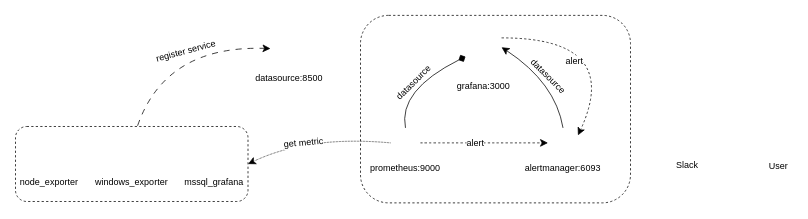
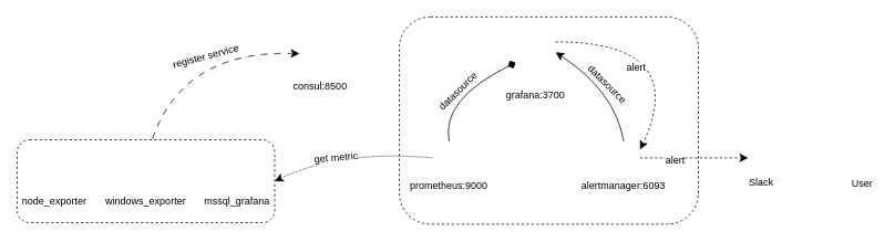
  <mxCell id="0" />
  <mxCell id="1" parent="0" />
  <mxCell id="2" value="" style="rounded=1;whiteSpace=wrap;html=1;dashed=1;fillColor=none;" vertex="1" parent="1"><mxGeometry x="480" y="20" width="360" height="250" as="geometry" /></mxCell>
- <mxCell id="3" value="grafana:3000" style="shape=image;verticalLabelPosition=bottom;labelBackgroundColor=default;verticalAlign=top;aspect=fixed;imageAspect=0;image=https://upload.wikimedia.org/wikipedia/commons/3/3b/Grafana_icon.svg;" vertex="1" parent="1"><mxGeometry x="620" y="50" width="48.08" height="50" as="geometry" /></mxCell>
- <mxCell id="4" style="edgeStyle=none;curved=1;rounded=0;orthogonalLoop=1;jettySize=auto;html=1;entryX=0;entryY=0.5;entryDx=0;entryDy=0;fontSize=12;startSize=8;endSize=8;dashed=1;" edge="1" parent="1" source="6" target="11"><mxGeometry relative="1" as="geometry" /></mxCell>
- <mxCell id="5" value="alert" style="edgeLabel;html=1;align=center;verticalAlign=middle;resizable=0;points=[];fontSize=12;" vertex="1" connectable="0" parent="4"><mxGeometry x="-0.141" relative="1" as="geometry"><mxPoint as="offset" /></mxGeometry></mxCell>
+ <mxCell id="3" value="grafana:3700" style="shape=image;verticalLabelPosition=bottom;labelBackgroundColor=default;verticalAlign=top;aspect=fixed;imageAspect=0;image=https://upload.wikimedia.org/wikipedia/commons/3/3b/Grafana_icon.svg;" vertex="1" parent="1"><mxGeometry x="620" y="50" width="48.08" height="50" as="geometry" /></mxCell>
  <mxCell id="6" value="prometheus:9000" style="shape=image;verticalLabelPosition=bottom;labelBackgroundColor=default;verticalAlign=top;aspect=fixed;imageAspect=0;image=https://static-00.iconduck.com/assets.00/prometheus-icon-511x512-1vmxbcxr.png;container=0;" vertex="1" parent="1"><mxGeometry x="520" y="170" width="39.92" height="40" as="geometry" /></mxCell>
  <mxCell id="7" value="Slack" style="shape=image;verticalLabelPosition=bottom;labelBackgroundColor=default;verticalAlign=top;aspect=fixed;imageAspect=0;image=https://upload.wikimedia.org/wikipedia/commons/thumb/d/d5/Slack_icon_2019.svg/2048px-Slack_icon_2019.svg.png;" vertex="1" parent="1"><mxGeometry x="900" y="174.08" width="31.84" height="31.84" as="geometry" /></mxCell>
  <mxCell id="8" value="User" style="shape=image;verticalLabelPosition=bottom;labelBackgroundColor=default;verticalAlign=top;aspect=fixed;imageAspect=0;image=https://cdn.icon-icons.com/icons2/2468/PNG/512/user_icon_149329.png;" vertex="1" parent="1"><mxGeometry x="1020" y="172.5" width="35" height="35" as="geometry" /></mxCell>
+ <mxCell id="9" style="edgeStyle=none;curved=1;rounded=0;orthogonalLoop=1;jettySize=auto;html=1;entryX=0;entryY=0.5;entryDx=0;entryDy=0;fontSize=12;startSize=8;endSize=8;dashed=1;" edge="1" parent="1" source="11" target="7"><mxGeometry relative="1" as="geometry" /></mxCell>
+ <mxCell id="10" value="alert" style="edgeLabel;html=1;align=center;verticalAlign=middle;resizable=0;points=[];fontSize=12;" vertex="1" connectable="0" parent="9"><mxGeometry x="-0.362" y="-2" relative="1" as="geometry"><mxPoint as="offset" /></mxGeometry></mxCell>
  <mxCell id="11" value="alertmanager:6093" style="shape=image;verticalLabelPosition=bottom;labelBackgroundColor=default;verticalAlign=top;aspect=fixed;imageAspect=0;image=https://cdn-icons-png.flaticon.com/512/8957/8957116.png;" vertex="1" parent="1"><mxGeometry x="730" y="170" width="40" height="40" as="geometry" /></mxCell>
  <mxCell id="12" value="" style="curved=1;endArrow=diamond;html=1;rounded=0;fontSize=12;startSize=8;endSize=8;exitX=0.5;exitY=0;exitDx=0;exitDy=0;entryX=0;entryY=0.5;entryDx=0;entryDy=0;" edge="1" parent="1" source="6" target="3"><mxGeometry width="50" height="50" relative="1" as="geometry"><mxPoint x="540" y="120" as="sourcePoint" /><mxPoint x="590" y="70" as="targetPoint" /><Array as="points"><mxPoint x="530" y="120" /></Array></mxGeometry></mxCell>
  <mxCell id="13" value="datasource" style="edgeLabel;html=1;align=center;verticalAlign=middle;resizable=0;points=[];fontSize=12;rotation=-45;" vertex="1" connectable="0" parent="12"><mxGeometry x="-0.203" y="-16" relative="1" as="geometry"><mxPoint x="5" y="-20" as="offset" /></mxGeometry></mxCell>
  <mxCell id="14" value="" style="curved=1;endArrow=classic;html=1;rounded=0;fontSize=12;startSize=8;endSize=8;exitX=0.5;exitY=0;exitDx=0;exitDy=0;entryX=1;entryY=0.25;entryDx=0;entryDy=0;" edge="1" parent="1" source="11" target="3"><mxGeometry width="50" height="50" relative="1" as="geometry"><mxPoint x="780" y="130" as="sourcePoint" /><mxPoint y="80" as="targetPoint" x="830" /><Array as="points"><mxPoint x="740" y="110" /></Array></mxGeometry></mxCell>
  <mxCell id="15" value="datasource" style="edgeLabel;html=1;align=center;verticalAlign=middle;resizable=0;points=[];fontSize=12;rotation=45;" vertex="1" connectable="0" parent="14"><mxGeometry x="0.08" y="-2" relative="1" as="geometry"><mxPoint x="4" y="2" as="offset" /></mxGeometry></mxCell>
  <mxCell id="16" value="" style="curved=1;endArrow=classic;html=1;rounded=0;fontSize=12;startSize=8;endSize=8;exitX=1;exitY=0;exitDx=0;exitDy=0;entryX=1;entryY=0.25;entryDx=0;entryDy=0;dashed=1;" edge="1" parent="1" source="3" target="11"><mxGeometry width="50" height="50" relative="1" as="geometry"><mxPoint x="900" y="100" as="sourcePoint" /><mxPoint x="950" y="50" as="targetPoint" /><Array as="points"><mxPoint y="50" x="830" /></Array></mxGeometry></mxCell>
  <mxCell id="17" value="alert" style="edgeLabel;html=1;align=center;verticalAlign=middle;resizable=0;points=[];fontSize=12;" vertex="1" connectable="0" parent="16"><mxGeometry x="-0.37" y="-30" relative="1" as="geometry"><mxPoint as="offset" /></mxGeometry></mxCell>
  <mxCell id="18" value="" style="curved=1;endArrow=none;html=1;rounded=0;fontSize=12;startSize=8;endSize=8;entryX=0;entryY=0.5;entryDx=0;entryDy=0;exitX=1;exitY=0.5;exitDx=0;exitDy=0;dashed=1;dashPattern=1 1;endFill=0;startArrow=classic;startFill=1;" edge="1" parent="1" source="23" target="6"><mxGeometry width="50" height="50" relative="1" as="geometry"><mxPoint x="410" y="230" as="sourcePoint" /><mxPoint x="460" y="180" as="targetPoint" /><Array as="points"><mxPoint x="410" y="180" /></Array></mxGeometry></mxCell>
  <mxCell id="19" value="get metric" style="edgeLabel;html=1;align=center;verticalAlign=middle;resizable=0;points=[];fontSize=12;rotation=-5;" vertex="1" connectable="0" parent="18"><mxGeometry x="-0.205" y="-6" relative="1" as="geometry"><mxPoint as="offset" /></mxGeometry></mxCell>
- <mxCell id="20" value="datasource:8500" style="shape=image;verticalLabelPosition=bottom;labelBackgroundColor=default;verticalAlign=top;aspect=fixed;imageAspect=0;image=https://global-uploads.webflow.com/6203daf47137054c031fa0e6/64071d4ee3e10617c9106129_consul.png;fontStyle=0" vertex="1" parent="1"><mxGeometry x="360" y="40" width="50" height="50" as="geometry" /></mxCell>
+ <mxCell id="20" value="consul:8500" style="shape=image;verticalLabelPosition=bottom;labelBackgroundColor=default;verticalAlign=top;aspect=fixed;imageAspect=0;image=https://global-uploads.webflow.com/6203daf47137054c031fa0e6/64071d4ee3e10617c9106129_consul.png;fontStyle=0" vertex="1" parent="1"><mxGeometry x="360" y="40" width="50" height="50" as="geometry" /></mxCell>
  <mxCell id="21" value="" style="curved=1;endArrow=classic;html=1;rounded=0;fontSize=12;startSize=8;endSize=8;exitX=0.525;exitY=-0.01;exitDx=0;exitDy=0;exitPerimeter=0;dashed=1;dashPattern=8 8;" edge="1" parent="1" source="23" target="20"><mxGeometry width="50" height="50" relative="1" as="geometry"><mxPoint x="220" y="110" as="sourcePoint" /><mxPoint x="270" y="60" as="targetPoint" /><Array as="points"><mxPoint x="220" y="60" /></Array></mxGeometry></mxCell>
  <mxCell id="22" value="register service" style="edgeLabel;html=1;align=center;verticalAlign=middle;resizable=0;points=[];fontSize=12;rotation=-15;" vertex="1" connectable="0" parent="21"><mxGeometry x="0.056" y="-16" relative="1" as="geometry"><mxPoint x="6" y="-9" as="offset" /></mxGeometry></mxCell>
  <mxCell id="23" value="" style="rounded=1;whiteSpace=wrap;html=1;fillColor=none;dashed=1;" vertex="1" parent="1"><mxGeometry x="20" y="168.16" width="310" height="100" as="geometry" /></mxCell>
  <mxCell id="24" value="node_exporter" style="shape=image;verticalLabelPosition=bottom;labelBackgroundColor=default;verticalAlign=top;aspect=fixed;imageAspect=0;image=https://cdn-icons-png.flaticon.com/512/226/226772.png;" vertex="1" parent="1"><mxGeometry x="50" y="198.16" width="30" height="30" as="geometry" /></mxCell>
  <mxCell id="25" value="windows_exporter" style="shape=image;verticalLabelPosition=bottom;labelBackgroundColor=default;verticalAlign=top;aspect=fixed;imageAspect=0;image=https://cdn-icons-png.flaticon.com/512/882/882702.png;" vertex="1" parent="1"><mxGeometry x="160" y="198.16" width="30" height="30" as="geometry" /></mxCell>
  <mxCell id="26" value="mssql_grafana" style="shape=image;verticalLabelPosition=bottom;labelBackgroundColor=default;verticalAlign=top;aspect=fixed;imageAspect=0;image=https://elest.io/images/softwares/70/logo.png;" vertex="1" parent="1"><mxGeometry x="265" y="188.16" width="40" height="40" as="geometry" /></mxCell>
